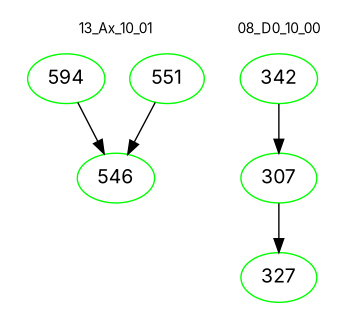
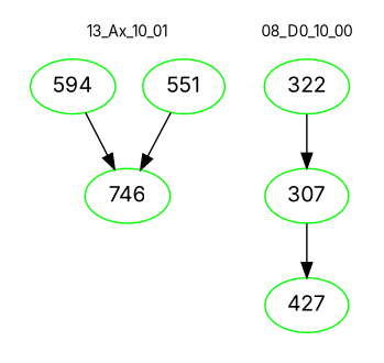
  digraph {
    fontname=Inter
    node [color=green fontname=Inter]
    edge [color=black fontname=Inter]
    n1 [label=551]
-   n2 [label=546]
+   n2 [label=746]
    n3 [label=594]
-   n4 [label=342]
+   n4 [label=322]
    n5 [label=307]
-   n6 [label=327]
+   n6 [label=427]
    subgraph cluster_1 {
      color=white
      fontsize=10
      label="13_Ax_10_01"
      n1
      n2
      n3
    }
    subgraph cluster_2 {
      color=white
      fontsize=10
      label="08_D0_10_00"
      n4
      n5
      n6
    }
    n1 -> n2
    n3 -> n2
    n4 -> n5
    n5 -> n6
  }
